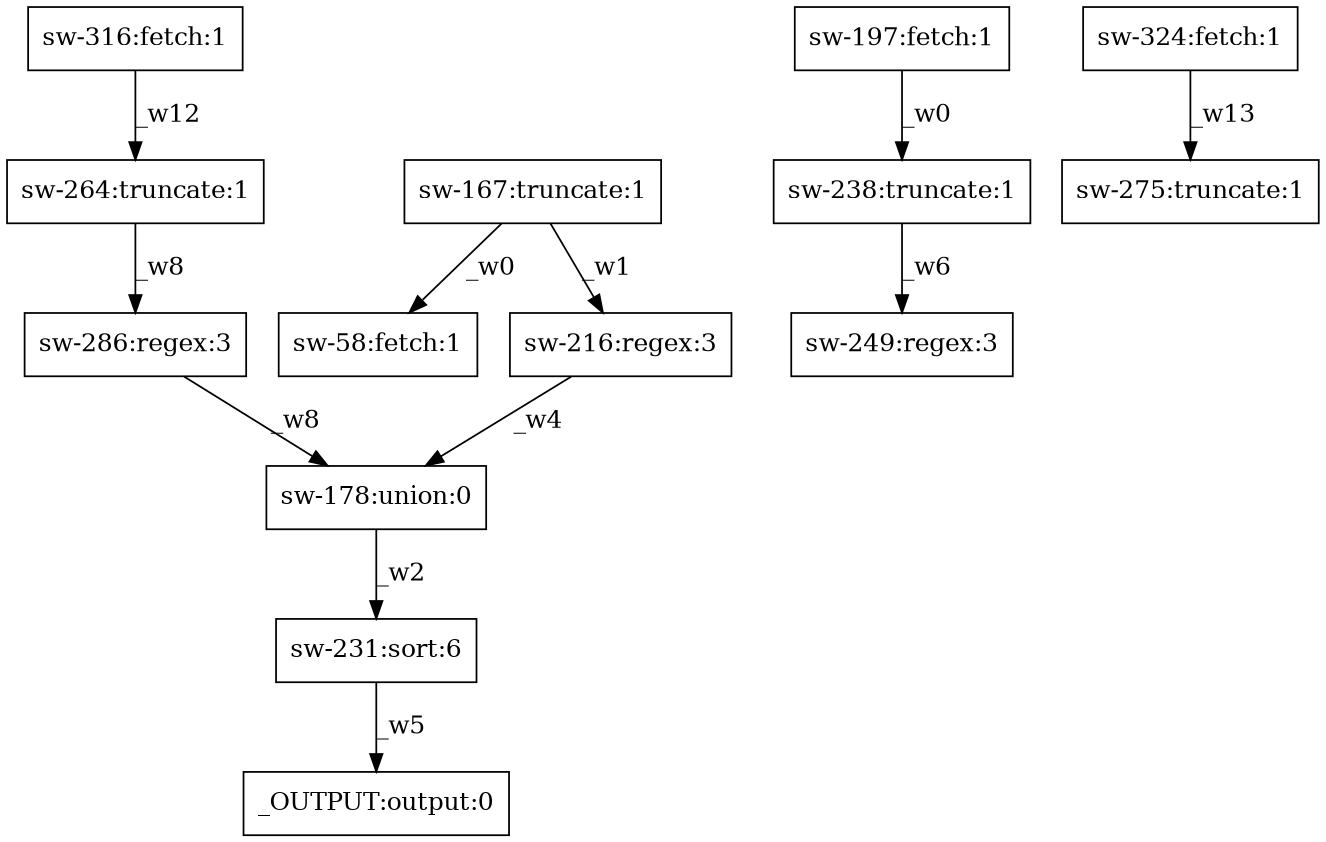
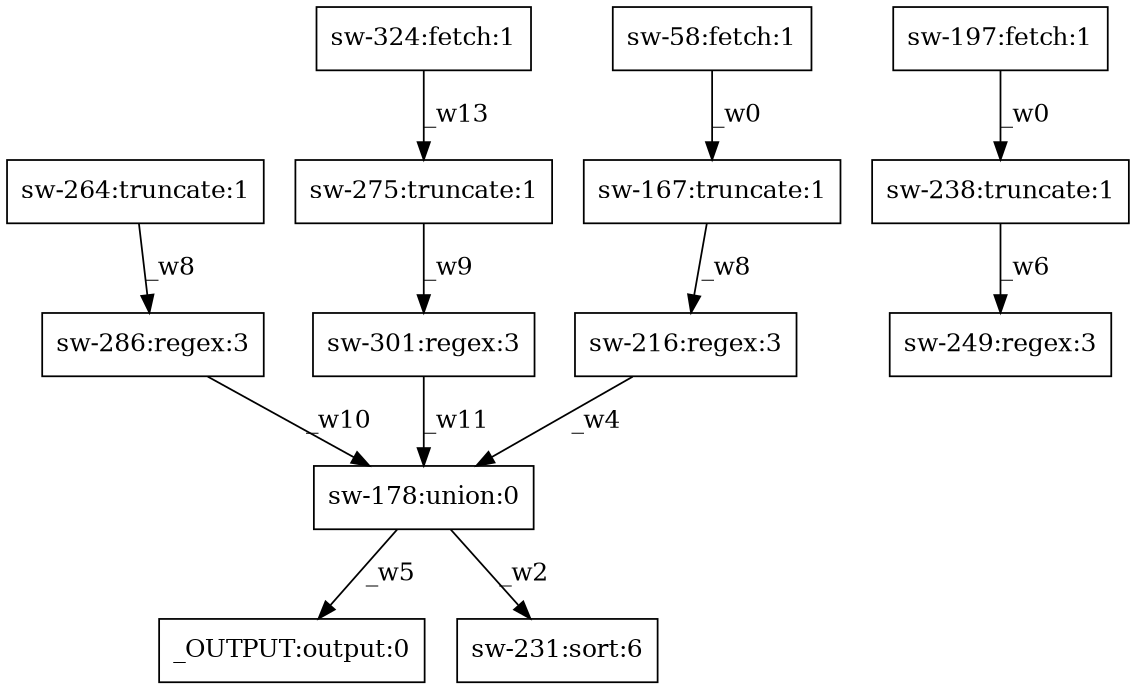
  digraph {
    node [shape=box]
    n1 [label="_OUTPUT:output:0"]
    n2 [label="sw-197:fetch:1"]
    n3 [label="sw-238:truncate:1"]
    n4 [label="sw-249:regex:3"]
    n5 [label="sw-286:regex:3"]
    n6 [label="sw-178:union:0"]
    n7 [label="sw-231:sort:6"]
-   n8 [label="sw-316:fetch:1"]
    n9 [label="sw-264:truncate:1"]
    n10 [label="sw-275:truncate:1"]
+   n11 [label="sw-301:regex:3"]
    n12 [label="sw-324:fetch:1"]
    n13 [label="sw-58:fetch:1"]
    n14 [label="sw-167:truncate:1"]
    n15 [label="sw-216:regex:3"]
    n2 -> n3 [label=_w0]
    n3 -> n4 [label=_w6]
-   n5 -> n6 [label=_w8]
+   n5 -> n6 [label=_w10]
    n6 -> n7 [label=_w2]
-   n7 -> n1 [label=_w5]
-   n8 -> n9 [label=_w12]
+   n6 -> n1 [label=_w5]
    n9 -> n5 [label=_w8]
+   n10 -> n11 [label=_w9]
+   n11 -> n6 [label=_w11]
    n12 -> n10 [label=_w13]
-   n14 -> n13 [label=_w0]
-   n14 -> n15 [label=_w1]
+   n13 -> n14 [label=_w0]
+   n14 -> n15 [label=_w8]
    n15 -> n6 [label=_w4]
  }
